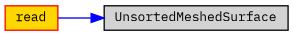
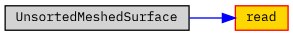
  digraph {
    rankdir=LR
    fontname="IBM Plex Mono"
    node [fontname="IBM Plex Mono" fontsize=10 shape=record style=filled]
    n1 [color=black fillcolor=lightgrey fontcolor=black height=0.2 label=UnsortedMeshedSurface width=0.4]
    n2 [color=red height=0.2 label=read width=0.4 fillcolor=gold]
-   n2 -> n1 [color=blue fontname="IBM Plex Mono" fontsize=10 labelfontname=FreeSans labelfontsize=10 style=solid]
+   n1 -> n2 [color=blue fontname="IBM Plex Mono" fontsize=10 labelfontname=FreeSans labelfontsize=10 style=solid]
  }
